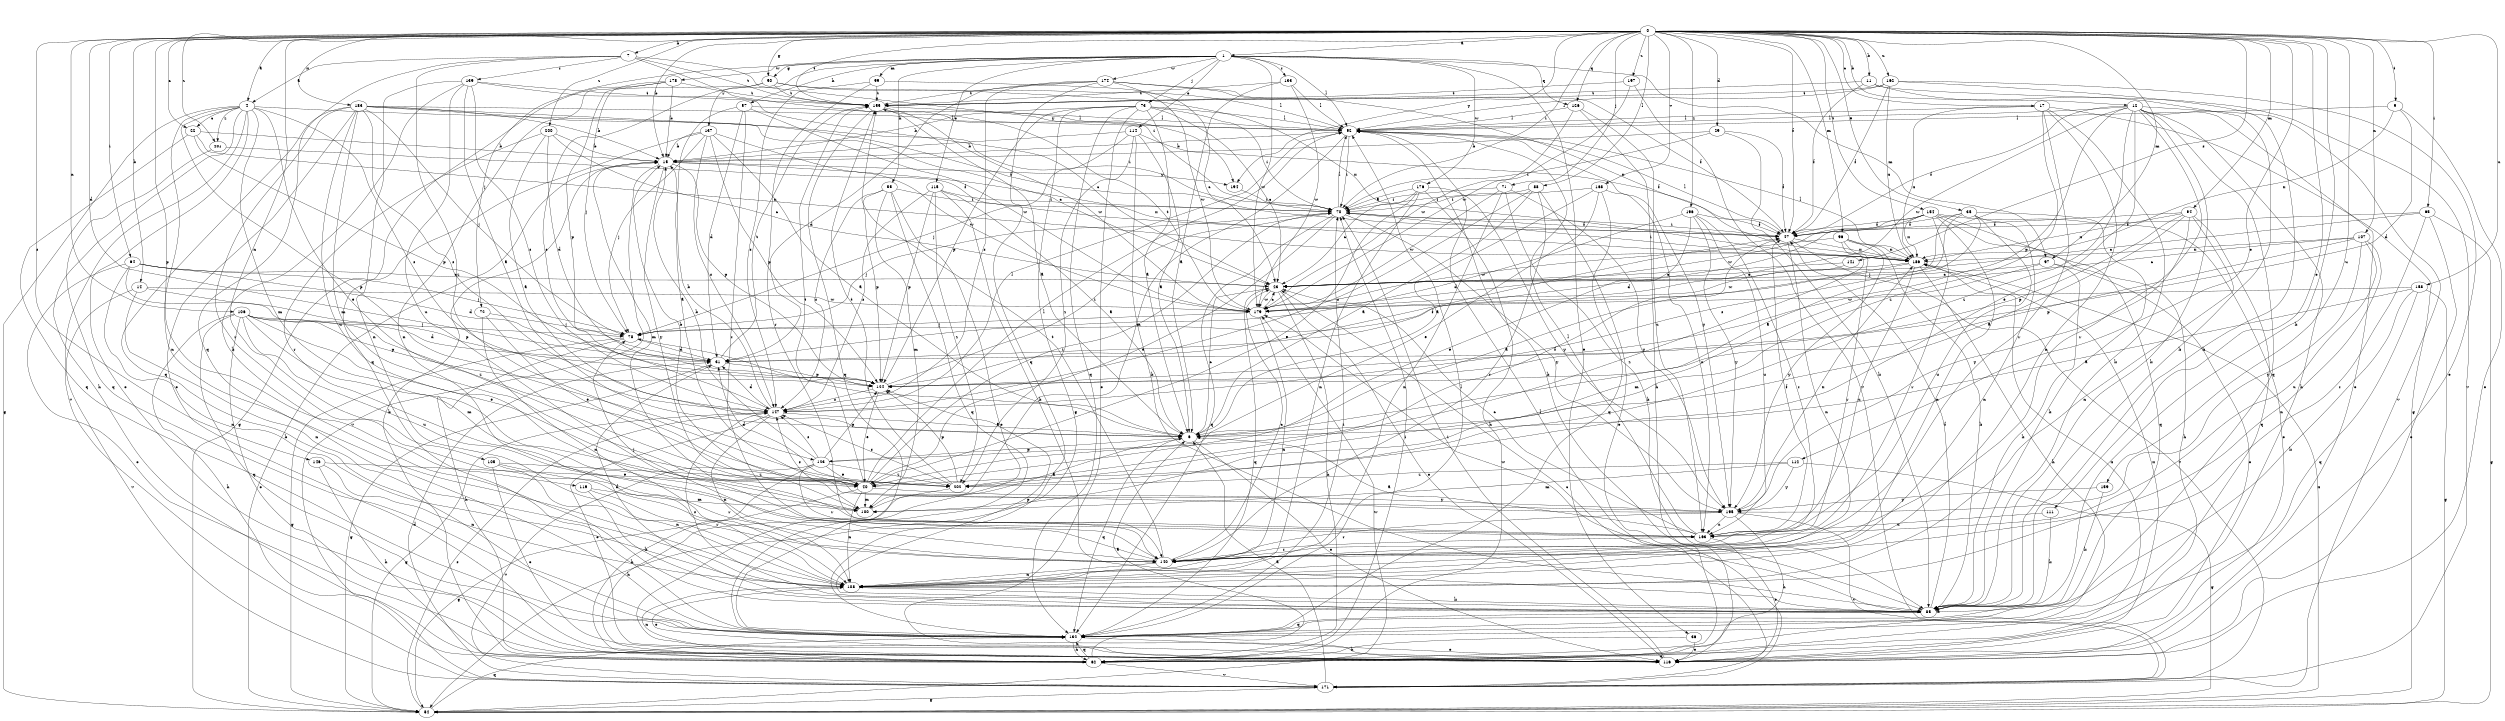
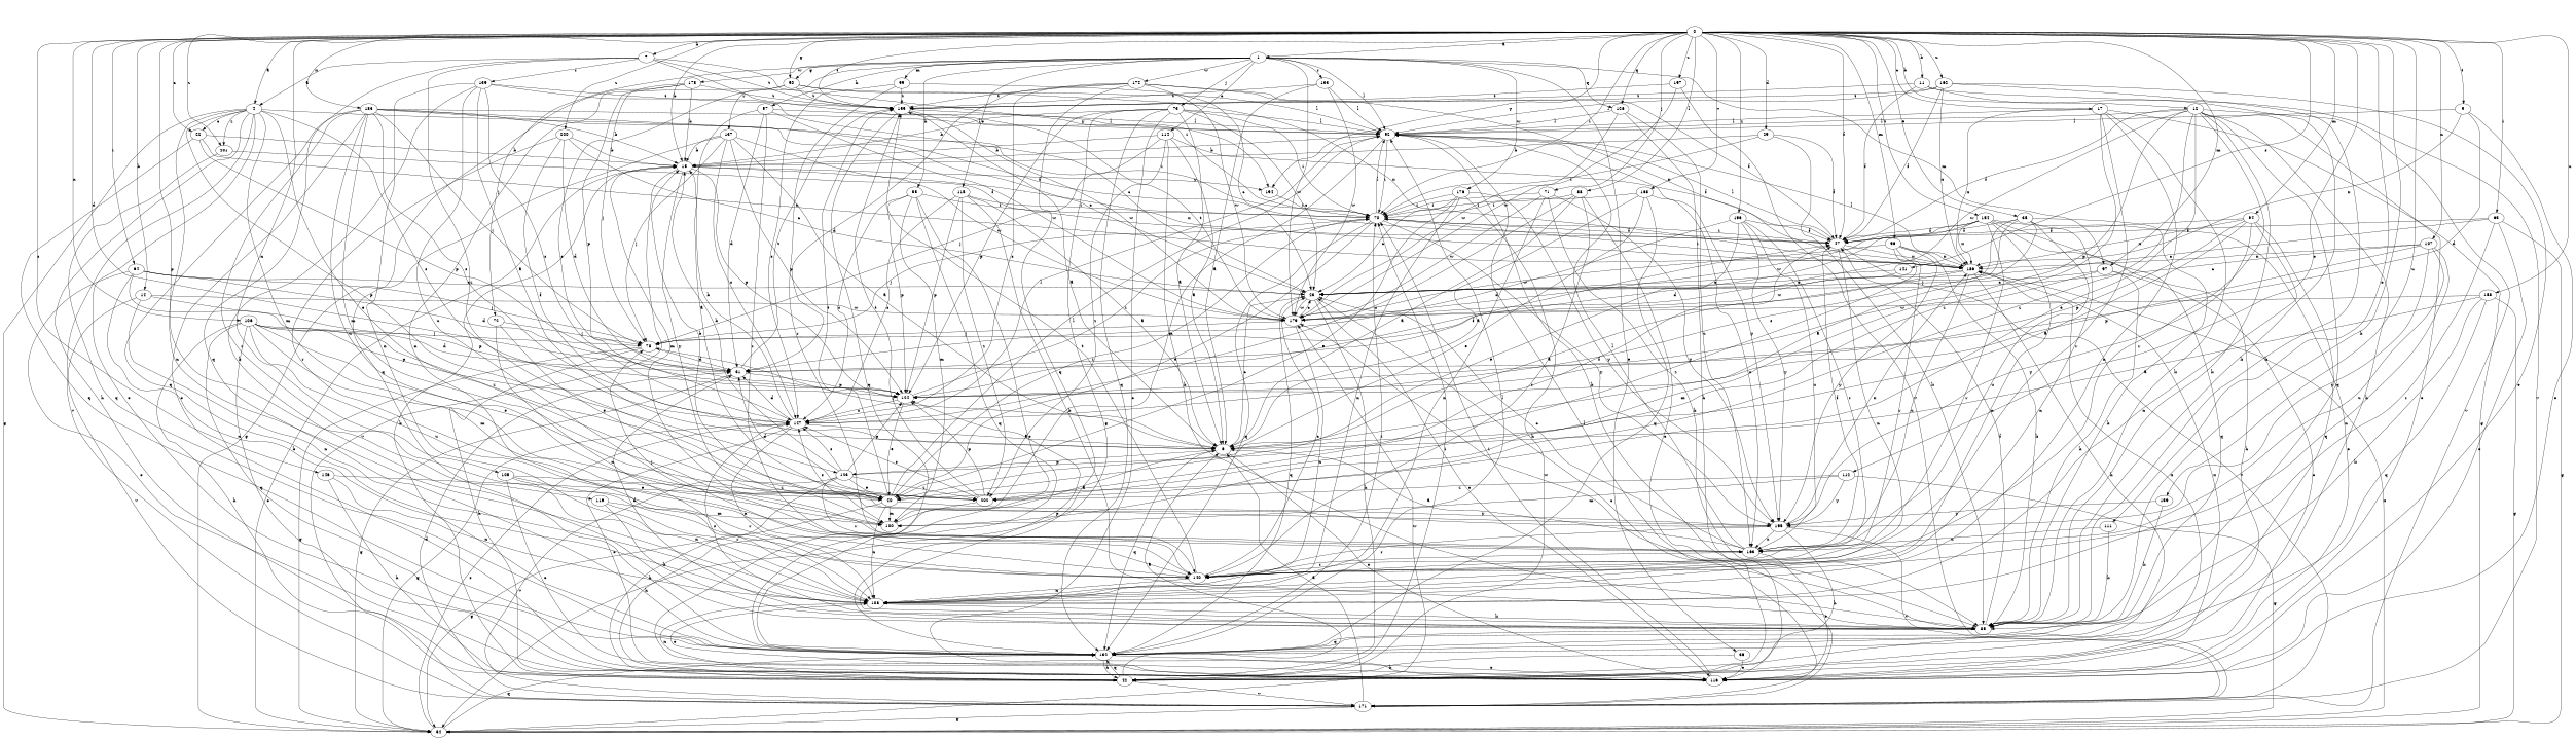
  strict digraph {
    0
    1
    4
    7
    9
    11
    12
    14
    15
    17
    22
    29
    31
    35
    47
    50
    64
    65
    70
    71
    85
    88
    94
    96
    97
    105
    106
    107
    111
    112
    119
    126
    141
    146
    154
    155
    158
    159
    162
    168
    183
    194
    196
    197
    200
    201
    36
    55
    57
    72
    73
    92
    99
    114
    115
    133
    137
    174
    176
    178
    179
    40
    54
-   62
+   62 [label=42]
    100
    108
    116
    123
    147
    171
    132
    139
    202
    186
    124
    140
    195
    6
    78
    163
    23
    0 -> 1 [label=a]
    0 -> 4 [label=a]
    0 -> 7 [label=b]
    0 -> 9 [label=t]
    0 -> 11 [label=b]
    0 -> 12 [label=b]
    0 -> 14 [label=b]
    0 -> 15 [label=b]
    0 -> 17 [label=c]
    0 -> 22 [label=c]
    0 -> 29 [label=d]
    0 -> 31 [label=d]
    0 -> 35 [label=e]
    0 -> 47 [label=f]
    0 -> 50 [label=g]
    0 -> 64 [label=i]
    0 -> 65 [label=i]
    0 -> 70 [label=i]
    0 -> 71 [label=j]
    0 -> 85 [label=k]
    0 -> 88 [label=l]
    0 -> 94 [label=m]
    0 -> 96 [label=m]
    0 -> 97 [label=m]
    0 -> 105 [label=n]
    0 -> 106 [label=n]
    0 -> 107 [label=n]
    0 -> 111 [label=o]
    0 -> 112 [label=o]
    0 -> 119 [label=p]
    0 -> 126 [label=q]
    0 -> 141 [label=s]
    0 -> 146 [label=s]
    0 -> 154 [label=t]
    0 -> 155 [label=t]
    0 -> 158 [label=u]
    0 -> 159 [label=u]
    0 -> 162 [label=u]
    0 -> 168 [label=v]
    0 -> 183 [label=x]
    0 -> 194 [label=y]
    0 -> 196 [label=z]
    0 -> 197 [label=z]
    0 -> 200 [label=z]
    0 -> 201 [label=z]
    1 -> 50 [label=g]
    1 -> 97 [label=m]
    1 -> 126 [label=q]
    1 -> 36 [label=e]
    1 -> 55 [label=h]
    1 -> 57 [label=h]
    1 -> 72 [label=j]
    1 -> 73 [label=j]
    1 -> 92 [label=l]
    1 -> 99 [label=m]
    1 -> 114 [label=o]
    1 -> 115 [label=o]
    1 -> 133 [label=r]
    1 -> 137 [label=r]
    1 -> 174 [label=w]
    1 -> 176 [label=w]
    1 -> 178 [label=w]
    1 -> 179 [label=w]
    4 -> 22 [label=c]
    4 -> 70 [label=i]
    4 -> 201 [label=z]
    4 -> 40 [label=e]
    4 -> 54 [label=g]
    4 -> 62 [label=h]
    4 -> 100 [label=m]
    4 -> 108 [label=n]
    4 -> 116 [label=o]
    4 -> 123 [label=p]
    4 -> 147 [label=s]
    4 -> 171 [label=v]
    7 -> 4 [label=a]
    7 -> 70 [label=i]
    7 -> 155 [label=t]
    7 -> 194 [label=y]
    7 -> 132 [label=q]
    7 -> 139 [label=r]
    7 -> 202 [label=z]
    9 -> 31 [label=d]
    9 -> 92 [label=l]
    9 -> 116 [label=o]
    9 -> 186 [label=x]
    11 -> 47 [label=f]
    11 -> 85 [label=k]
    11 -> 155 [label=t]
    11 -> 171 [label=v]
    12 -> 47 [label=f]
    12 -> 85 [label=k]
    12 -> 92 [label=l]
    12 -> 179 [label=w]
    12 -> 40 [label=e]
    12 -> 62 [label=h]
    12 -> 116 [label=o]
    12 -> 171 [label=v]
    12 -> 132 [label=q]
    12 -> 202 [label=z]
    12 -> 124 [label=p]
    12 -> 140 [label=r]
    14 -> 179 [label=w]
    14 -> 108 [label=n]
    14 -> 171 [label=v]
    14 -> 124 [label=p]
    15 -> 194 [label=y]
    15 -> 100 [label=m]
    15 -> 171 [label=v]
    15 -> 186 [label=x]
    15 -> 124 [label=p]
    15 -> 195 [label=y]
    17 -> 85 [label=k]
    17 -> 92 [label=l]
    17 -> 54 [label=g]
    17 -> 108 [label=n]
    17 -> 202 [label=z]
    17 -> 186 [label=x]
    17 -> 140 [label=r]
    22 -> 15 [label=b]
    22 -> 132 [label=q]
    22 -> 186 [label=x]
    22 -> 124 [label=p]
    29 -> 15 [label=b]
    29 -> 47 [label=f]
    29 -> 70 [label=i]
    29 -> 85 [label=k]
    31 -> 155 [label=t]
    31 -> 54 [label=g]
    31 -> 124 [label=p]
    35 -> 47 [label=f]
    35 -> 85 [label=k]
    35 -> 108 [label=n]
    35 -> 147 [label=s]
    35 -> 6 [label=a]
    35 -> 78 [label=j]
    35 -> 163 [label=u]
    47 -> 70 [label=i]
    47 -> 92 [label=l]
    47 -> 108 [label=n]
    47 -> 171 [label=v]
    47 -> 186 [label=x]
    50 -> 155 [label=t]
    50 -> 92 [label=l]
    50 -> 108 [label=n]
    50 -> 147 [label=s]
    50 -> 186 [label=x]
    64 -> 31 [label=d]
    64 -> 108 [label=n]
    64 -> 116 [label=o]
    64 -> 202 [label=z]
    64 -> 78 [label=j]
    64 -> 23 [label=c]
    65 -> 47 [label=f]
    65 -> 54 [label=g]
    65 -> 116 [label=o]
    65 -> 140 [label=r]
    65 -> 23 [label=c]
    70 -> 47 [label=f]
    70 -> 92 [label=l]
    70 -> 40 [label=e]
    70 -> 132 [label=q]
    70 -> 195 [label=y]
    70 -> 78 [label=j]
    71 -> 70 [label=i]
    71 -> 85 [label=k]
    71 -> 179 [label=w]
    71 -> 108 [label=n]
    71 -> 195 [label=y]
    85 -> 31 [label=d]
    85 -> 47 [label=f]
    85 -> 179 [label=w]
    85 -> 147 [label=s]
    85 -> 132 [label=q]
    85 -> 124 [label=p]
    88 -> 70 [label=i]
    88 -> 116 [label=o]
    88 -> 147 [label=s]
    88 -> 140 [label=r]
    88 -> 6 [label=a]
    94 -> 47 [label=f]
    94 -> 108 [label=n]
    94 -> 132 [label=q]
    94 -> 186 [label=x]
    94 -> 124 [label=p]
    94 -> 195 [label=y]
    94 -> 6 [label=a]
    96 -> 85 [label=k]
    96 -> 179 [label=w]
    96 -> 202 [label=z]
    96 -> 186 [label=x]
    96 -> 140 [label=r]
    96 -> 195 [label=y]
    97 -> 85 [label=k]
    97 -> 100 [label=m]
    97 -> 116 [label=o]
    97 -> 23 [label=c]
    105 -> 108 [label=n]
    105 -> 116 [label=o]
    105 -> 202 [label=z]
    105 -> 140 [label=r]
    106 -> 31 [label=d]
    106 -> 40 [label=e]
    106 -> 62 [label=h]
    106 -> 100 [label=m]
    106 -> 116 [label=o]
    106 -> 132 [label=q]
    106 -> 124 [label=p]
    106 -> 78 [label=j]
    106 -> 163 [label=u]
    107 -> 108 [label=n]
    107 -> 186 [label=x]
    107 -> 124 [label=p]
    107 -> 195 [label=y]
    107 -> 163 [label=u]
    107 -> 23 [label=c]
    111 -> 85 [label=k]
    111 -> 163 [label=u]
    112 -> 54 [label=g]
    112 -> 100 [label=m]
    112 -> 202 [label=z]
    112 -> 195 [label=y]
    119 -> 85 [label=k]
    119 -> 100 [label=m]
    119 -> 140 [label=r]
    126 -> 92 [label=l]
    126 -> 179 [label=w]
    126 -> 62 [label=h]
    126 -> 163 [label=u]
    141 -> 179 [label=w]
    141 -> 23 [label=c]
    146 -> 40 [label=e]
    146 -> 62 [label=h]
    146 -> 108 [label=n]
    154 -> 31 [label=d]
    154 -> 47 [label=f]
    154 -> 179 [label=w]
    154 -> 62 [label=h]
    154 -> 108 [label=n]
    154 -> 116 [label=o]
    154 -> 132 [label=q]
    154 -> 186 [label=x]
    154 -> 140 [label=r]
    155 -> 92 [label=l]
    155 -> 179 [label=w]
    155 -> 132 [label=q]
    155 -> 6 [label=a]
    158 -> 85 [label=k]
    158 -> 179 [label=w]
    158 -> 54 [label=g]
    158 -> 132 [label=q]
    158 -> 6 [label=a]
    159 -> 85 [label=k]
    159 -> 195 [label=y]
    162 -> 47 [label=f]
    162 -> 85 [label=k]
    162 -> 155 [label=t]
    162 -> 92 [label=l]
    162 -> 116 [label=o]
    162 -> 186 [label=x]
    168 -> 70 [label=i]
    168 -> 40 [label=e]
    168 -> 132 [label=q]
    168 -> 6 [label=a]
    168 -> 163 [label=u]
    183 -> 15 [label=b]
    183 -> 47 [label=f]
    183 -> 92 [label=l]
    183 -> 100 [label=m]
    183 -> 116 [label=o]
    183 -> 147 [label=s]
    183 -> 132 [label=q]
    183 -> 140 [label=r]
    183 -> 78 [label=j]
    183 -> 163 [label=u]
    183 -> 23 [label=c]
    194 -> 70 [label=i]
    196 -> 31 [label=d]
    196 -> 47 [label=f]
    196 -> 40 [label=e]
    196 -> 140 [label=r]
    196 -> 195 [label=y]
    196 -> 163 [label=u]
    197 -> 155 [label=t]
    197 -> 179 [label=w]
    197 -> 171 [label=v]
    200 -> 15 [label=b]
    200 -> 31 [label=d]
    200 -> 140 [label=r]
-   200 -> 6 [label=a]
+   200 -> 6 [label=f]
    200 -> 23 [label=c]
    201 -> 47 [label=f]
    201 -> 132 [label=q]
    36 -> 62 [label=h]
    36 -> 116 [label=o]
    55 -> 70 [label=i]
    55 -> 100 [label=m]
    55 -> 116 [label=o]
    55 -> 147 [label=s]
    55 -> 132 [label=q]
    55 -> 124 [label=p]
    57 -> 31 [label=d]
    57 -> 92 [label=l]
    57 -> 179 [label=w]
    57 -> 40 [label=a]
    57 -> 140 [label=r]
    72 -> 40 [label=e]
    72 -> 108 [label=n]
    72 -> 78 [label=j]
    73 -> 15 [label=b]
    73 -> 70 [label=i]
    73 -> 92 [label=l]
    73 -> 54 [label=g]
    73 -> 116 [label=o]
    73 -> 132 [label=q]
    73 -> 124 [label=p]
    73 -> 6 [label=a]
    73 -> 23 [label=c]
    92 -> 15 [label=b]
    92 -> 70 [label=i]
    92 -> 85 [label=k]
    92 -> 100 [label=m]
    92 -> 195 [label=y]
    99 -> 155 [label=t]
    99 -> 147 [label=s]
    99 -> 140 [label=r]
    99 -> 23 [label=c]
    114 -> 15 [label=b]
    114 -> 47 [label=f]
    114 -> 85 [label=k]
    114 -> 202 [label=z]
    114 -> 6 [label=a]
    114 -> 78 [label=j]
    115 -> 70 [label=i]
    115 -> 85 [label=k]
    115 -> 147 [label=s]
    115 -> 202 [label=z]
    115 -> 124 [label=p]
    115 -> 6 [label=a]
    133 -> 155 [label=t]
    133 -> 92 [label=l]
    133 -> 179 [label=w]
    133 -> 6 [label=a]
    137 -> 15 [label=b]
    137 -> 179 [label=w]
    137 -> 54 [label=g]
    137 -> 147 [label=s]
    137 -> 124 [label=p]
    137 -> 6 [label=a]
    137 -> 78 [label=j]
    174 -> 31 [label=d]
    174 -> 47 [label=f]
    174 -> 155 [label=t]
    174 -> 179 [label=w]
    174 -> 147 [label=s]
    174 -> 132 [label=q]
    174 -> 186 [label=x]
-   176 -> 70 [label=a]
+   176 -> 70 [label=i]
    176 -> 40 [label=e]
    176 -> 62 [label=h]
    176 -> 108 [label=n]
    176 -> 195 [label=y]
    176 -> 23 [label=c]
    178 -> 15 [label=b]
    178 -> 155 [label=t]
    178 -> 132 [label=q]
    178 -> 124 [label=p]
    178 -> 78 [label=j]
    179 -> 155 [label=t]
    179 -> 108 [label=n]
    179 -> 78 [label=j]
    179 -> 23 [label=c]
    40 -> 15 [label=b]
    40 -> 31 [label=d]
    40 -> 70 [label=i]
    40 -> 155 [label=t]
    40 -> 92 [label=l]
    40 -> 54 [label=g]
    40 -> 100 [label=m]
    40 -> 108 [label=n]
    40 -> 195 [label=y]
    54 -> 15 [label=b]
    54 -> 179 [label=w]
    54 -> 147 [label=s]
    54 -> 132 [label=q]
    54 -> 186 [label=x]
    62 -> 15 [label=b]
    62 -> 70 [label=i]
    62 -> 108 [label=n]
    62 -> 171 [label=v]
    62 -> 132 [label=q]
    62 -> 186 [label=x]
    62 -> 6 [label=a]
    100 -> 6 [label=a]
    108 -> 85 [label=k]
    108 -> 116 [label=o]
    116 -> 70 [label=i]
    116 -> 186 [label=x]
    123 -> 15 [label=b]
    123 -> 47 [label=f]
    123 -> 40 [label=e]
    123 -> 62 [label=h]
    123 -> 147 [label=s]
    123 -> 171 [label=v]
    123 -> 202 [label=z]
    123 -> 124 [label=p]
    123 -> 140 [label=r]
    147 -> 15 [label=b]
    147 -> 31 [label=d]
    147 -> 92 [label=l]
    147 -> 54 [label=g]
    147 -> 108 [label=n]
    147 -> 116 [label=o]
    147 -> 6 [label=a]
    171 -> 31 [label=d]
    171 -> 92 [label=l]
    171 -> 54 [label=g]
    171 -> 6 [label=a]
    171 -> 23 [label=c]
    132 -> 70 [label=i]
    132 -> 92 [label=l]
    132 -> 62 [label=h]
    132 -> 116 [label=o]
    139 -> 85 [label=k]
    139 -> 155 [label=t]
    139 -> 108 [label=n]
    139 -> 147 [label=s]
    139 -> 6 [label=a]
    139 -> 163 [label=u]
    139 -> 23 [label=c]
    202 -> 155 [label=t]
    202 -> 62 [label=h]
    202 -> 147 [label=s]
    202 -> 124 [label=p]
    186 -> 70 [label=i]
    186 -> 92 [label=l]
    186 -> 62 [label=h]
    186 -> 6 [label=a]
    186 -> 163 [label=u]
    186 -> 23 [label=c]
    124 -> 47 [label=f]
    124 -> 70 [label=i]
    124 -> 40 [label=e]
    124 -> 147 [label=s]
    140 -> 155 [label=t]
    140 -> 108 [label=n]
    140 -> 78 [label=j]
    140 -> 23 [label=c]
    195 -> 62 [label=h]
    195 -> 147 [label=s]
    195 -> 171 [label=v]
    195 -> 186 [label=x]
    195 -> 140 [label=r]
    195 -> 163 [label=u]
    6 -> 116 [label=o]
    6 -> 123 [label=p]
    6 -> 132 [label=q]
    6 -> 78 [label=j]
    6 -> 23 [label=c]
    78 -> 31 [label=d]
    78 -> 54 [label=g]
    78 -> 62 [label=h]
    163 -> 47 [label=f]
    163 -> 92 [label=l]
    163 -> 116 [label=o]
    163 -> 140 [label=r]
    163 -> 6 [label=a]
    163 -> 23 [label=c]
    23 -> 179 [label=w]
    23 -> 62 [label=h]
    23 -> 116 [label=o]
    23 -> 132 [label=q]
  }
